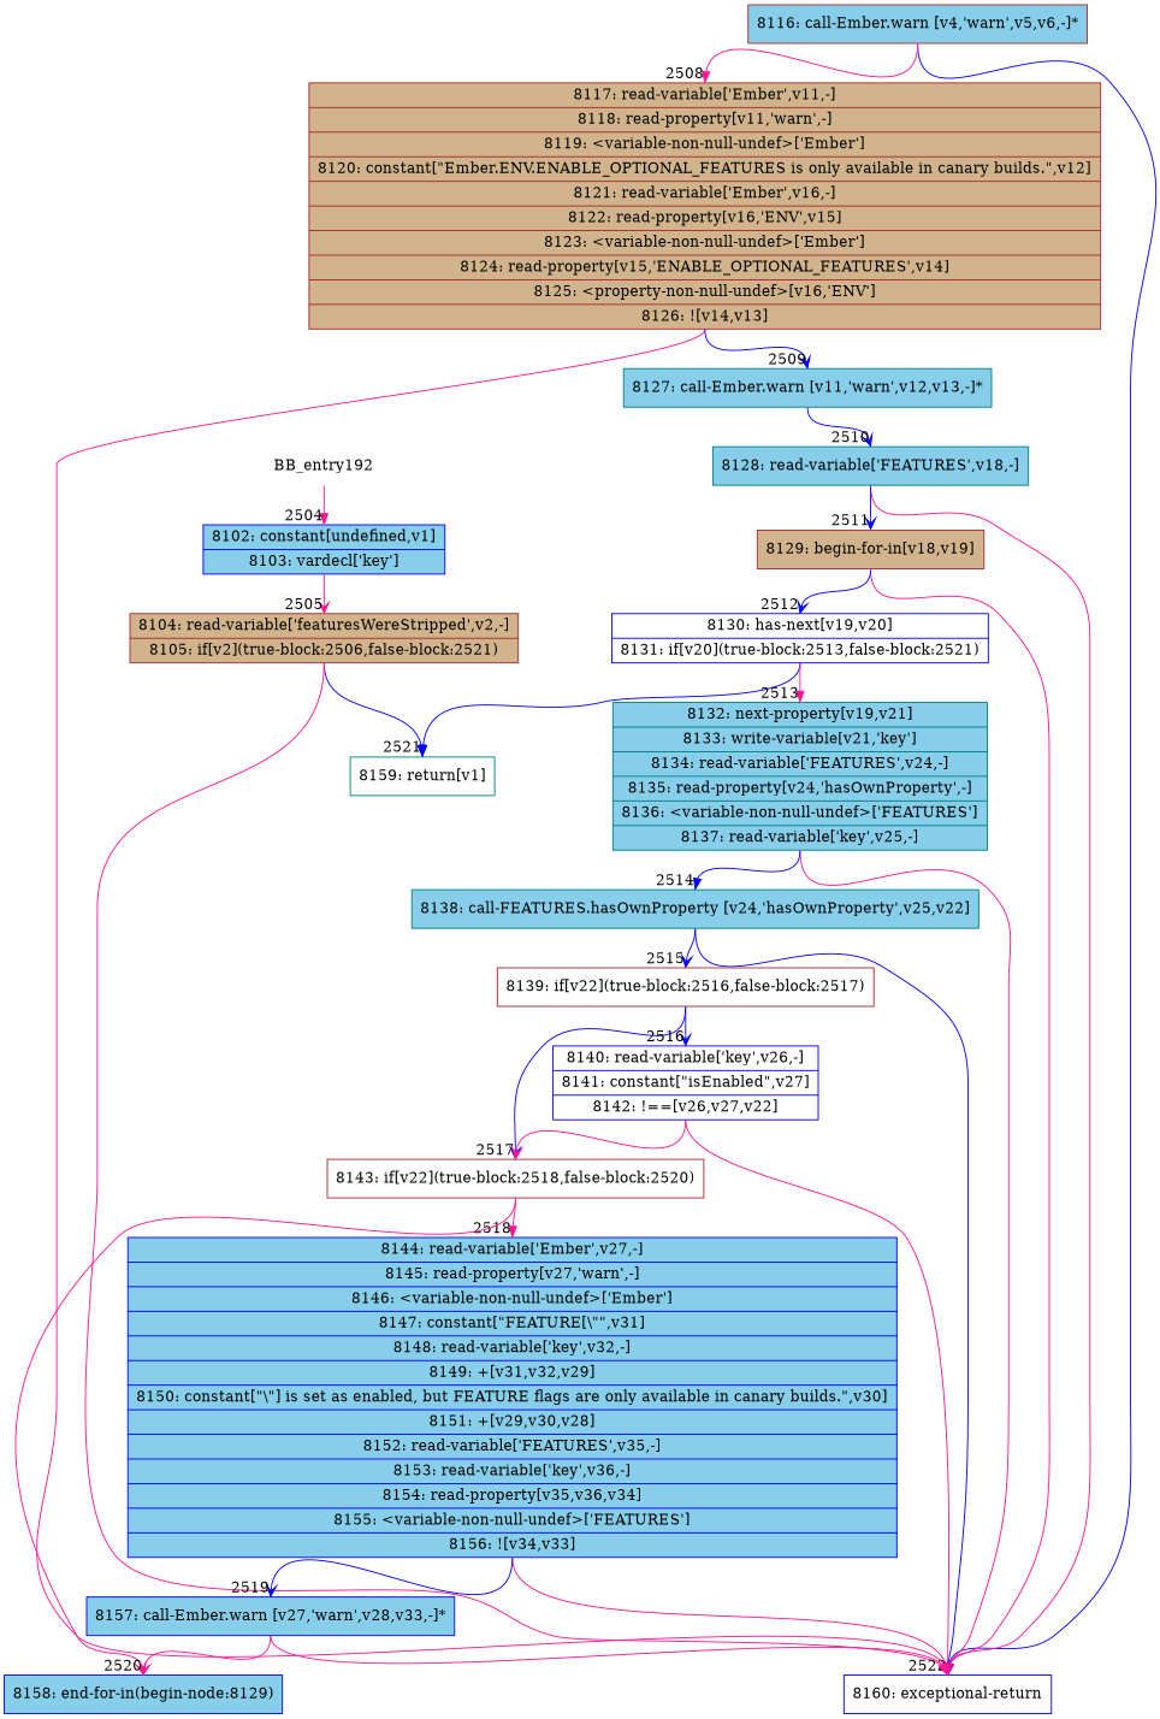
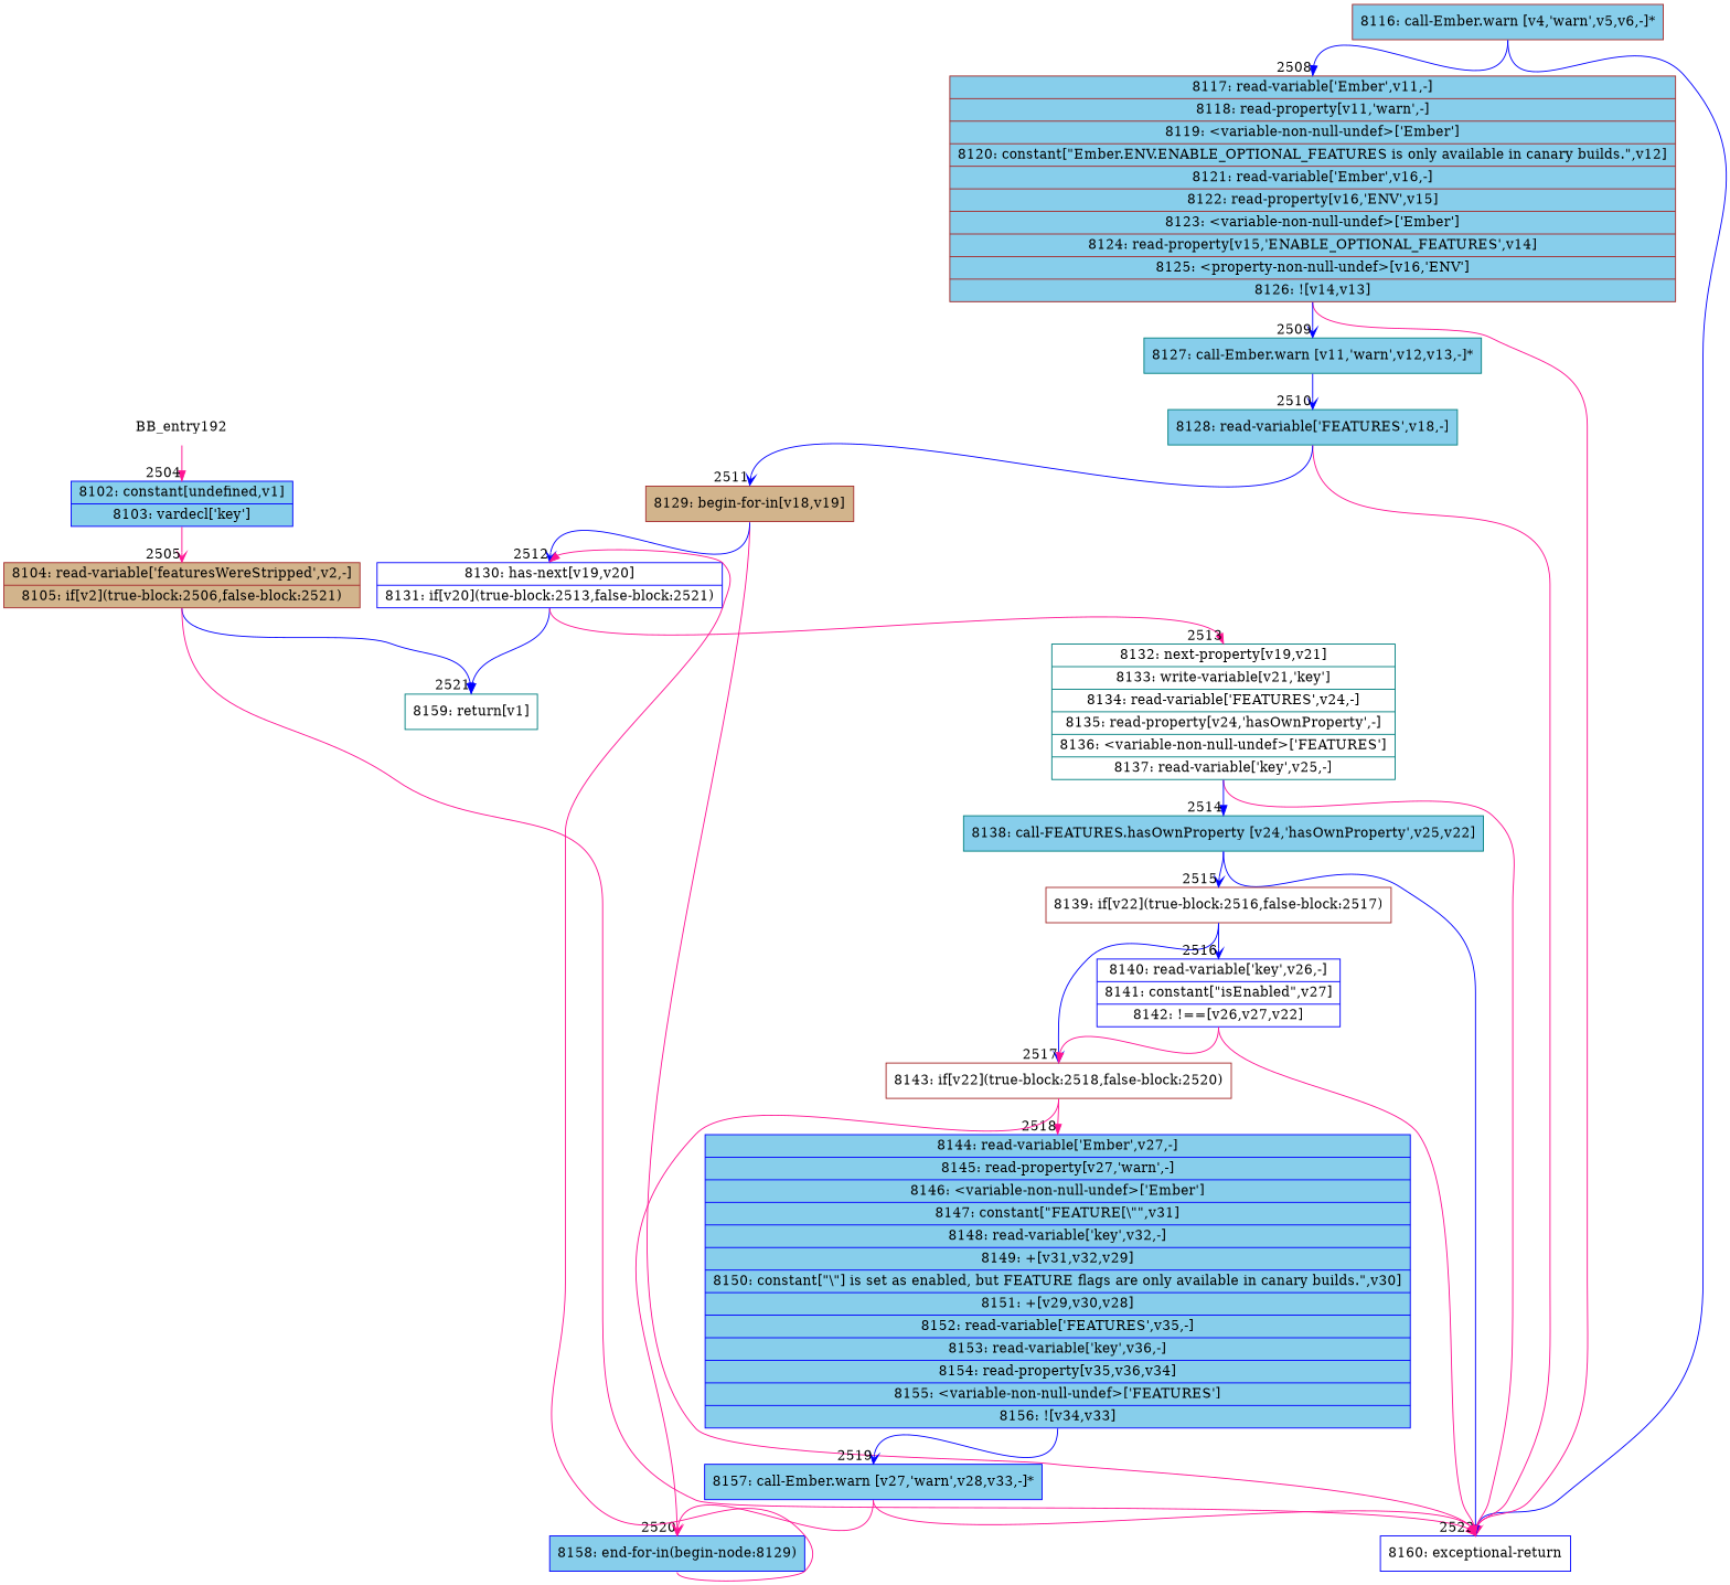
  digraph {
    rankdir=TD
    node [color=blue fillcolor=skyblue shape=record style=filled]
    edge [arrowhead=normal color=deeppink headport=n tailport=s]
    BB_entry192 [color=teal fillcolor=white shape=none]
    n2 [label="{8102: constant[undefined,v1]|8103: vardecl['key']}"]
    n3 [color=brown fillcolor=tan label="{8104: read-variable['featuresWereStripped',v2,-]|8105: if[v2](true-block:2506,false-block:2521)}"]
    n4 [color=teal fillcolor=white label="{8159: return[v1]}"]
    n5 [fillcolor=white label="{8160: exceptional-return}"]
    n6 [color=brown label="{8116: call-Ember.warn [v4,'warn',v5,v6,-]*}"]
-   n7 [color=brown fillcolor=tan label="{8117: read-variable['Ember',v11,-]|8118: read-property[v11,'warn',-]|8119: \<variable-non-null-undef\>['Ember']|8120: constant[\"Ember.ENV.ENABLE_OPTIONAL_FEATURES is only available in canary builds.\",v12]|8121: read-variable['Ember',v16,-]|8122: read-property[v16,'ENV',v15]|8123: \<variable-non-null-undef\>['Ember']|8124: read-property[v15,'ENABLE_OPTIONAL_FEATURES',v14]|8125: \<property-non-null-undef\>[v16,'ENV']|8126: ![v14,v13]}"]
+   n7 [color=brown label="{8117: read-variable['Ember',v11,-]|8118: read-property[v11,'warn',-]|8119: \<variable-non-null-undef\>['Ember']|8120: constant[\"Ember.ENV.ENABLE_OPTIONAL_FEATURES is only available in canary builds.\",v12]|8121: read-variable['Ember',v16,-]|8122: read-property[v16,'ENV',v15]|8123: \<variable-non-null-undef\>['Ember']|8124: read-property[v15,'ENABLE_OPTIONAL_FEATURES',v14]|8125: \<property-non-null-undef\>[v16,'ENV']|8126: ![v14,v13]}"]
    n8 [color=teal label="{8127: call-Ember.warn [v11,'warn',v12,v13,-]*}"]
    n9 [color=teal label="{8128: read-variable['FEATURES',v18,-]}"]
    n10 [color=brown fillcolor=tan label="{8129: begin-for-in[v18,v19]}"]
    n11 [fillcolor=white label="{8130: has-next[v19,v20]|8131: if[v20](true-block:2513,false-block:2521)}"]
-   n12 [color=teal label="{8132: next-property[v19,v21]|8133: write-variable[v21,'key']|8134: read-variable['FEATURES',v24,-]|8135: read-property[v24,'hasOwnProperty',-]|8136: \<variable-non-null-undef\>['FEATURES']|8137: read-variable['key',v25,-]}"]
+   n12 [color=teal fillcolor=white label="{8132: next-property[v19,v21]|8133: write-variable[v21,'key']|8134: read-variable['FEATURES',v24,-]|8135: read-property[v24,'hasOwnProperty',-]|8136: \<variable-non-null-undef\>['FEATURES']|8137: read-variable['key',v25,-]}"]
    n13 [color=teal label="{8138: call-FEATURES.hasOwnProperty [v24,'hasOwnProperty',v25,v22]}"]
    n14 [color=brown fillcolor=white label="{8139: if[v22](true-block:2516,false-block:2517)}"]
    n15 [color=brown fillcolor=white label="{8143: if[v22](true-block:2518,false-block:2520)}"]
    n16 [fillcolor=white label="{8140: read-variable['key',v26,-]|8141: constant[\"isEnabled\",v27]|8142: !==[v26,v27,v22]}"]
    n17 [label="{8144: read-variable['Ember',v27,-]|8145: read-property[v27,'warn',-]|8146: \<variable-non-null-undef\>['Ember']|8147: constant[\"FEATURE[\\\"\",v31]|8148: read-variable['key',v32,-]|8149: +[v31,v32,v29]|8150: constant[\"\\\"] is set as enabled, but FEATURE flags are only available in canary builds.\",v30]|8151: +[v29,v30,v28]|8152: read-variable['FEATURES',v35,-]|8153: read-variable['key',v36,-]|8154: read-property[v35,v36,v34]|8155: \<variable-non-null-undef\>['FEATURES']|8156: ![v34,v33]}"]
    n18 [label="{8158: end-for-in(begin-node:8129)}"]
    n19 [label="{8157: call-Ember.warn [v27,'warn',v28,v33,-]*}"]
    BB_entry192 -> n2 [headlabel="    2504"]
    n2 -> n3 [arrowhead=vee headlabel="      2505"]
    n3 -> n4 [color=blue headlabel="      2521"]
    n3 -> n5 [headlabel="      2522"]
    n6 -> n5 [color=blue]
-   n6 -> n7 [headlabel="      2508"]
+   n6 -> n7 [color=blue headlabel="      2508"]
    n7 -> n5 [arrowhead=vee]
    n7 -> n8 [arrowhead=vee color=blue headlabel="      2509"]
    n8 -> n9 [arrowhead=vee color=blue headlabel="      2510"]
    n9 -> n5
    n9 -> n10 [arrowhead=vee color=blue headlabel="      2511"]
    n10 -> n5
    n10 -> n11 [arrowhead=vee color=blue headlabel="      2512"]
    n11 -> n4 [color=blue]
    n11 -> n12 [headlabel="      2513"]
    n12 -> n5
    n12 -> n13 [color=blue headlabel="      2514"]
    n13 -> n5 [color=blue]
    n13 -> n14 [arrowhead=vee color=blue headlabel="      2515"]
    n14 -> n15 [arrowhead=vee color=blue headlabel="      2517"]
    n14 -> n16 [arrowhead=vee color=blue headlabel="      2516"]
    n15 -> n17 [headlabel="      2518"]
    n15 -> n18 [arrowhead=vee headlabel="      2520"]
    n16 -> n5
-   n16 -> n15 [arrowhead=vee]
-   n17 -> n5 [arrowhead=vee]
+   n16 -> n15
    n17 -> n19 [arrowhead=vee color=blue headlabel="      2519"]
+   n18 -> n11
    n19 -> n5
    n19 -> n18 [arrowhead=vee]
  }
